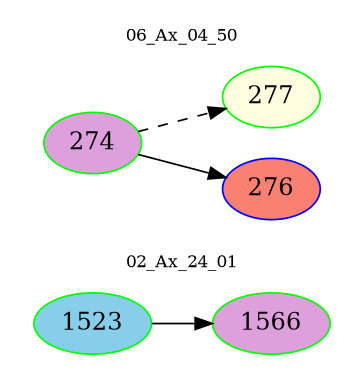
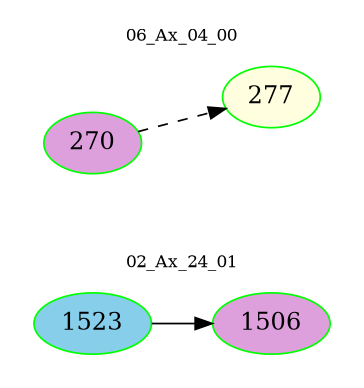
  digraph {
    rankdir=LR
    node [color=green fillcolor=plum style=filled]
    edge [color=black style=solid]
    n1 [fillcolor=skyblue label=1523]
-   n2 [label=1566]
-   n3 [label=274]
-   n4 [color=blue fillcolor=salmon label=276]
+   n2 [label=1506]
+   n3 [label=270]
    n5 [fillcolor=lightyellow label=277]
    subgraph cluster_1 {
      color=white
      fontsize=10
      label="02_Ax_24_01"
      n1
      n2
    }
    subgraph cluster_2 {
      color=white
      fontsize=10
-     label="06_Ax_04_50"
+     label="06_Ax_04_00"
      n3
-     n4
      n5
    }
    n1 -> n2
-   n3 -> n4
    n3 -> n5 [style=dashed]
  }
